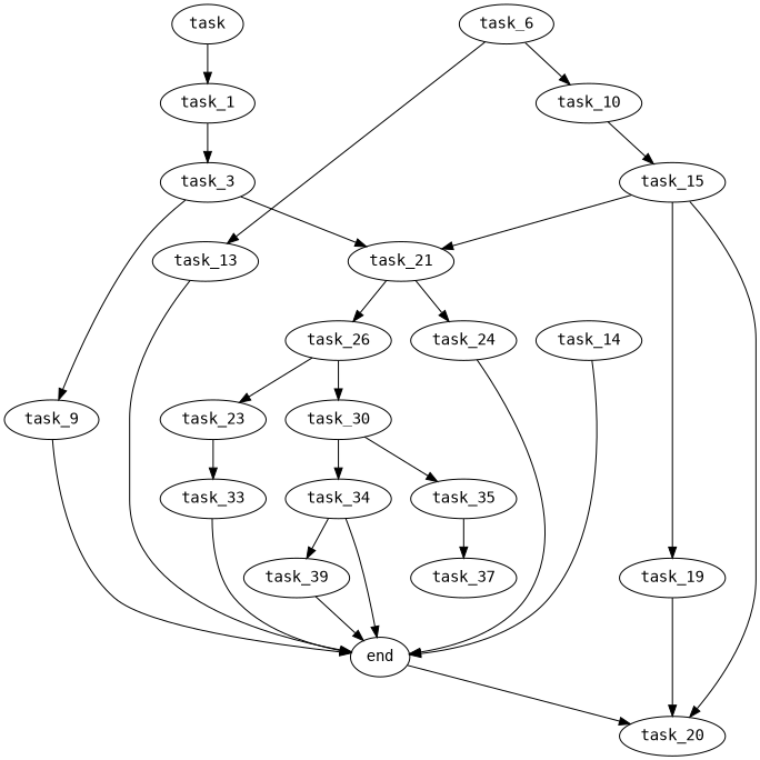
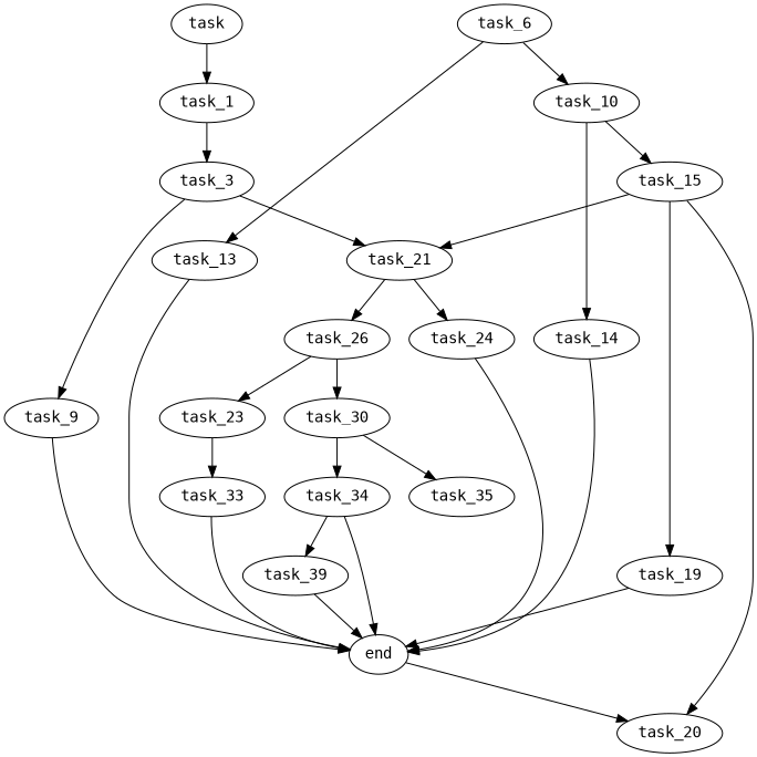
  digraph {
    fontname="DejaVu Sans Mono"
    node [fontname="DejaVu Sans Mono"]
    edge [fontname="DejaVu Sans Mono"]
    n1 [label=task]
    task_1
    task_3
    task_9
    task_21
    task_6
    task_10
    task_13
    end
    task_14
    task_15
    task_20
    task_19
    task_24
    n15 [label=task_26]
    n16 [label=task_23]
    task_30
    task_33
    task_34
    task_35
    task_39
-   task_37
    n1 -> task_1
    task_1 -> task_3
    task_3 -> task_9
    task_3 -> task_21
    task_9 -> end
    task_21 -> task_24
    task_21 -> n15
    task_6 -> task_10
    task_6 -> task_13
+   task_10 -> task_14
    task_10 -> task_15
    task_13 -> end
    end -> task_20
    task_14 -> end
    task_15 -> task_21
    task_15 -> task_20
    task_15 -> task_19
-   task_19 -> task_20
+   task_19 -> end
    task_24 -> end
    n15 -> n16
    n15 -> task_30
    n16 -> task_33
    task_30 -> task_34
    task_30 -> task_35
    task_33 -> end
    task_34 -> end
    task_34 -> task_39
-   task_35 -> task_37
    task_39 -> end
  }
